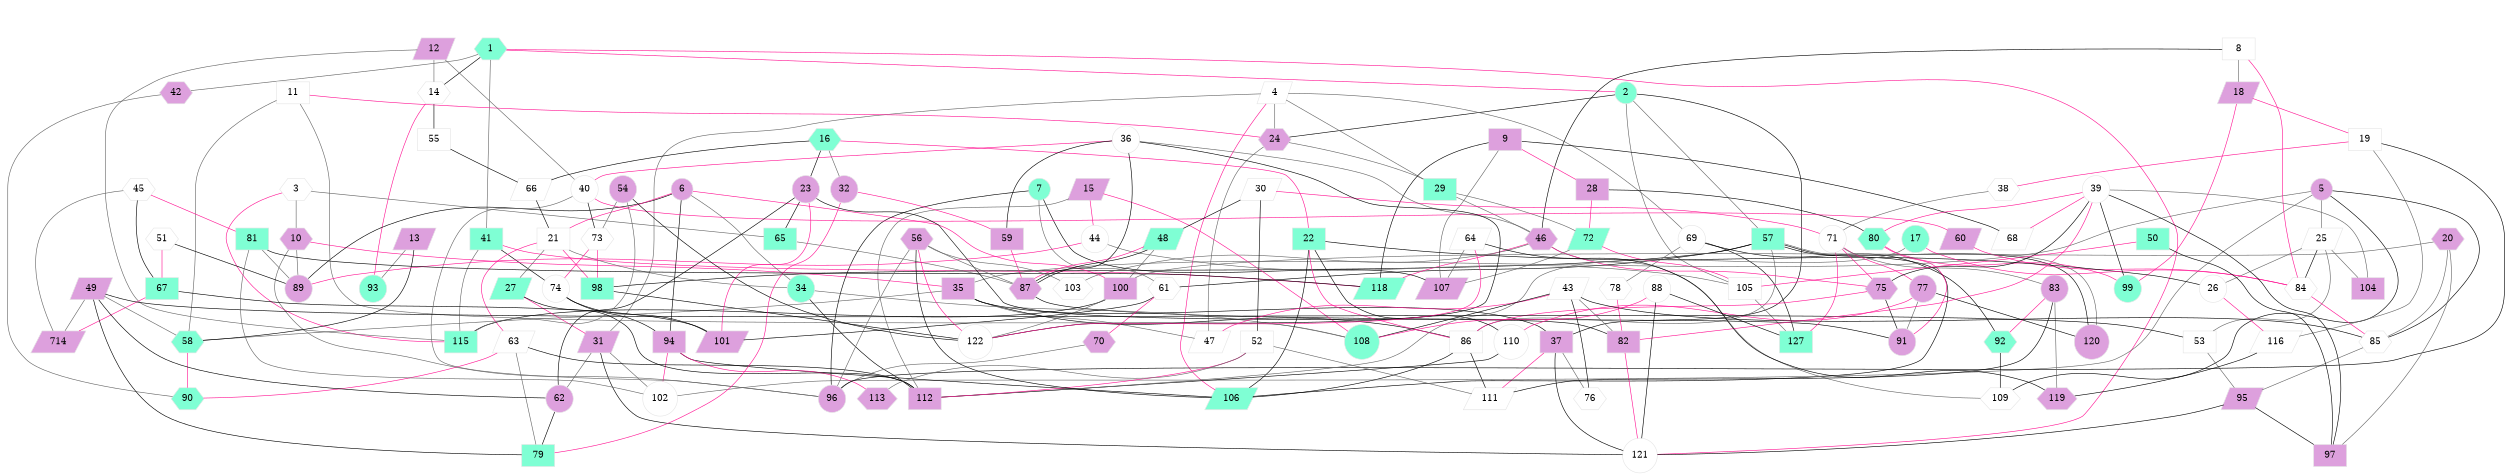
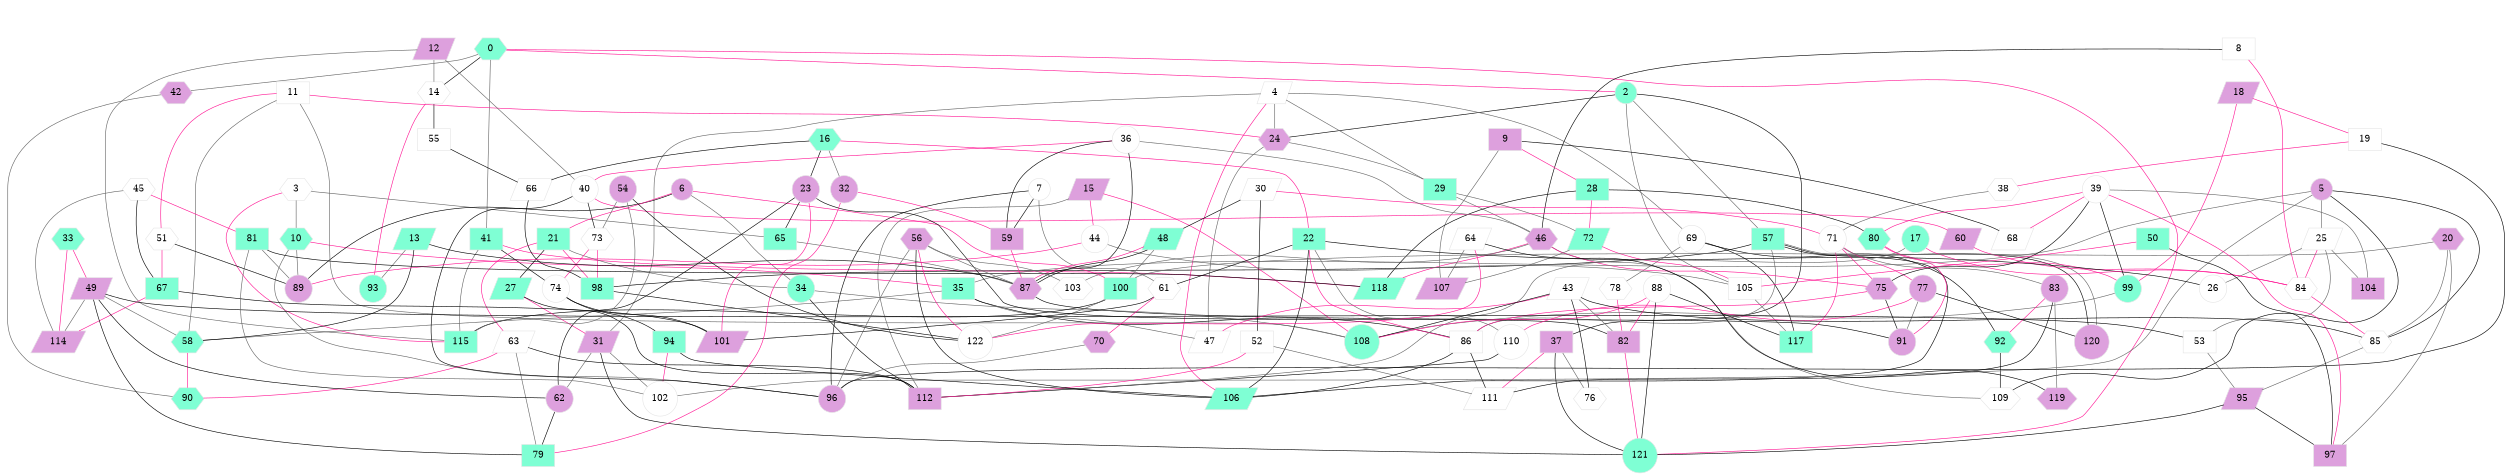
  graph {
    node [color=gray90 fillcolor=white shape=circle style=filled]
    edge [color=gray40]
-   1 [fillcolor=aquamarine shape=hexagon]
+   1 [fillcolor=aquamarine shape=hexagon label=0]
    2 [fillcolor=aquamarine]
    14 [shape=hexagon]
    41 [fillcolor=aquamarine shape=box]
    42 [fillcolor=plum shape=hexagon]
-   121
+   121 [fillcolor=aquamarine]
    24 [fillcolor=plum shape=hexagon]
    37 [fillcolor=plum shape=box]
    57 [fillcolor=aquamarine shape=box]
    105 [shape=box]
    93 [fillcolor=aquamarine]
    55 [shape=box]
    115 [fillcolor=aquamarine shape=box]
    118 [fillcolor=aquamarine shape=parallelogram]
    74
    90 [fillcolor=aquamarine shape=hexagon]
    29 [fillcolor=aquamarine shape=box]
    47 [shape=parallelogram]
    76 [shape=hexagon]
    111 [shape=parallelogram]
    106 [fillcolor=aquamarine shape=parallelogram]
    98 [fillcolor=aquamarine shape=box]
    86 [shape=box]
    120 [fillcolor=plum]
-   117 [fillcolor=aquamarine shape=box label=127]
+   117 [fillcolor=aquamarine shape=box]
    3 [shape=hexagon]
-   10 [fillcolor=plum shape=hexagon]
+   10 [fillcolor=aquamarine shape=hexagon]
    65 [fillcolor=aquamarine shape=box]
-   35 [fillcolor=plum shape=box]
+   35 [fillcolor=aquamarine shape=box]
    89 [fillcolor=plum]
    96 [fillcolor=plum]
    87 [fillcolor=plum shape=hexagon]
    4 [shape=parallelogram]
    31 [fillcolor=plum shape=parallelogram]
    69
    46 [fillcolor=plum shape=hexagon]
    72 [fillcolor=aquamarine shape=parallelogram]
    102
    62 [fillcolor=plum]
    78 [shape=hexagon]
    92 [fillcolor=aquamarine shape=hexagon]
    5 [fillcolor=plum]
    25 [shape=parallelogram]
    85 [shape=hexagon]
    109 [shape=hexagon]
    84 [shape=hexagon]
    26
    53 [shape=box]
    104 [fillcolor=plum shape=box]
    58 [fillcolor=aquamarine shape=hexagon]
    95 [fillcolor=plum shape=parallelogram]
    6 [fillcolor=plum]
-   21 [shape=box]
+   21 [fillcolor=aquamarine shape=box]
    34 [fillcolor=aquamarine]
-   94 [fillcolor=plum shape=box]
-   100 [fillcolor=plum shape=box]
+   94 [fillcolor=aquamarine shape=box]
+   100 [fillcolor=aquamarine shape=box]
    27 [fillcolor=aquamarine shape=parallelogram]
    63 [shape=parallelogram]
    108 [fillcolor=aquamarine]
    112 [fillcolor=plum shape=box]
-   113 [fillcolor=plum shape=hexagon]
    122
    61 [shape=hexagon]
-   7 [fillcolor=aquamarine]
+   7
    107 [fillcolor=plum shape=parallelogram]
    101 [fillcolor=plum shape=parallelogram]
    70 [fillcolor=plum shape=hexagon]
    8 [shape=box]
    18 [fillcolor=plum shape=parallelogram]
    19 [shape=box]
    99 [fillcolor=aquamarine]
    75 [fillcolor=plum shape=hexagon]
    103 [shape=hexagon]
    9 [fillcolor=plum shape=box]
-   28 [fillcolor=plum shape=box]
+   28 [fillcolor=aquamarine shape=box]
    68 [shape=parallelogram]
    80 [fillcolor=aquamarine shape=hexagon]
    11 [shape=box]
    51 [shape=hexagon]
    67 [fillcolor=aquamarine shape=box]
    12 [fillcolor=plum shape=parallelogram]
    40
    60 [fillcolor=plum shape=parallelogram]
    73 [shape=hexagon]
-   13 [fillcolor=plum shape=parallelogram]
+   13 [fillcolor=aquamarine shape=parallelogram]
    91 [fillcolor=plum]
    66 [shape=parallelogram]
    15 [fillcolor=plum shape=parallelogram]
    44
    16 [fillcolor=aquamarine shape=hexagon]
    22 [fillcolor=aquamarine shape=box]
    23 [fillcolor=plum]
    32 [fillcolor=plum]
    110
    82 [fillcolor=plum shape=box]
    59 [fillcolor=plum shape=box]
    79 [fillcolor=aquamarine shape=box]
    17 [fillcolor=aquamarine]
    38 [shape=hexagon]
-   116 [shape=parallelogram]
    71
    119 [fillcolor=plum shape=hexagon]
    20 [fillcolor=plum shape=hexagon]
    97 [fillcolor=plum shape=box]
    30 [shape=parallelogram]
    48 [fillcolor=aquamarine shape=parallelogram]
    52 [shape=box]
    77 [fillcolor=plum]
    83 [fillcolor=plum]
+   33 [fillcolor=aquamarine shape=hexagon]
    49 [fillcolor=plum shape=parallelogram]
-   114 [fillcolor=plum shape=parallelogram label=714]
+   114 [fillcolor=plum shape=parallelogram]
    36
    39
    43 [shape=parallelogram]
    45 [shape=hexagon]
    81 [fillcolor=aquamarine shape=box]
    50 [fillcolor=aquamarine shape=box]
    54 [fillcolor=plum]
    56 [fillcolor=plum shape=hexagon]
    64 [shape=parallelogram]
    88
    1 -- 2 [color=deeppink]
    1 -- 14 [color=black]
    1 -- 41
    1 -- 42
    1 -- 121 [color=deeppink]
    2 -- 24 [color=black]
    2 -- 37 [color=black]
    2 -- 57
    2 -- 105
    14 -- 93 [color=deeppink]
    14 -- 55 [color=black]
    41 -- 115
    41 -- 118 [color=deeppink]
    41 -- 74 [color=black]
    42 -- 90
    24 -- 29
    24 -- 47
    37 -- 121 [color=black]
    37 -- 76
    37 -- 111 [color=deeppink]
    57 -- 106 [color=black]
    57 -- 98 [color=black]
    57 -- 86
    57 -- 120 [color=black]
    57 -- 120
    105 -- 117
    55 -- 66 [color=black]
    74 -- 94 [color=black]
    74 -- 101 [color=black]
    29 -- 46
    29 -- 72
    98 -- 122 [color=black]
    86 -- 111 [color=black]
    86 -- 106 [color=black]
    3 -- 115 [color=deeppink]
    3 -- 10
    3 -- 65
    10 -- 35 [color=deeppink]
    10 -- 89
    10 -- 96
    65 -- 87
-   35 -- 37 [color=black]
    35 -- 47
    35 -- 86 [color=black]
    35 -- 58
    87 -- 91 [color=black]
    4 -- 24
    4 -- 29
    4 -- 106 [color=deeppink]
    4 -- 31
    4 -- 69
    31 -- 121 [color=black]
    31 -- 102
    31 -- 62
    69 -- 117 [color=black]
    69 -- 78
    69 -- 92 [color=black]
    46 -- 118 [color=deeppink]
    46 -- 109
    46 -- 75 [color=deeppink]
    46 -- 103
    72 -- 105 [color=deeppink]
    72 -- 107
    62 -- 79 [color=black]
    78 -- 82 [color=deeppink]
    92 -- 109 [color=black]
    5 -- 35
    5 -- 102
    5 -- 25
    5 -- 85 [color=black]
    5 -- 109 [color=black]
-   25 -- 84 [color=black]
+   25 -- 84 [color=deeppink]
    25 -- 26
    25 -- 53
    25 -- 104
    85 -- 95
    84 -- 85 [color=deeppink]
-   26 -- 116 [color=deeppink]
    53 -- 95
    58 -- 90 [color=deeppink]
    95 -- 121 [color=black]
    95 -- 97 [color=black]
    6 -- 89 [color=black]
    6 -- 21 [color=deeppink]
    6 -- 34
-   6 -- 94 [color=black]
    6 -- 100 [color=deeppink]
    21 -- 98 [color=deeppink]
    21 -- 34
-   21 -- 27
+   21 -- 27 [color=black]
    21 -- 63 [color=deeppink]
    34 -- 108
    34 -- 112 [color=black]
    94 -- 106 [color=black]
    94 -- 102 [color=deeppink]
-   94 -- 113 [color=deeppink]
    100 -- 115 [color=black]
    100 -- 122
    27 -- 31 [color=deeppink]
    27 -- 112 [color=black]
    63 -- 90 [color=deeppink]
    63 -- 112 [color=black]
    63 -- 79
    61 -- 101 [color=black]
    61 -- 70 [color=deeppink]
    7 -- 96 [color=black]
    7 -- 61
-   7 -- 107 [color=black]
+   7 -- 59 [color=black]
    70 -- 96
    8 -- 46 [color=black]
    8 -- 84 [color=deeppink]
-   8 -- 18
    18 -- 19 [color=deeppink]
    18 -- 99 [color=deeppink]
    19 -- 96 [color=black]
    19 -- 38 [color=deeppink]
-   19 -- 116
+   99 -- 108
    75 -- 86 [color=deeppink]
    75 -- 91 [color=black]
-   9 -- 118 [color=black]
+   28 -- 118 [color=black]
    9 -- 107
    9 -- 28 [color=deeppink]
    9 -- 68 [color=black]
    28 -- 72 [color=deeppink]
    28 -- 80 [color=black]
    80 -- 99 [color=deeppink]
    80 -- 91 [color=deeppink]
    11 -- 24 [color=deeppink]
    11 -- 58
    11 -- 108
+   11 -- 51 [color=deeppink]
    51 -- 89 [color=black]
    51 -- 67 [color=deeppink]
    67 -- 101 [color=black]
    67 -- 114 [color=deeppink]
    12 -- 14
    12 -- 115
    12 -- 40
-   40 -- 96
+   40 -- 96 [color=black]
    40 -- 60 [color=deeppink]
    40 -- 73 [color=black]
    60 -- 84 [color=deeppink]
    73 -- 74 [color=deeppink]
    73 -- 98 [color=deeppink]
    13 -- 93
+   13 -- 87 [color=black]
    13 -- 58 [color=black]
-   66 -- 21 [color=black]
+   66 -- 98 [color=black]
    15 -- 108 [color=deeppink]
    15 -- 112
    15 -- 44 [color=deeppink]
    44 -- 105
    44 -- 89 [color=deeppink]
    16 -- 66 [color=black]
    16 -- 22 [color=deeppink]
    16 -- 23 [color=black]
    16 -- 32
    22 -- 106 [color=black]
    22 -- 86 [color=deeppink]
    22 -- 26 [color=black]
-   57 -- 61 [color=black]
-   22 -- 110 [color=black]
+   22 -- 61 [color=black]
+   22 -- 110
    23 -- 65 [color=black]
    23 -- 62 [color=black]
    23 -- 101 [color=deeppink]
    23 -- 82 [color=black]
    32 -- 59 [color=deeppink]
    32 -- 79 [color=deeppink]
    110 -- 112 [color=black]
    82 -- 121 [color=deeppink]
    59 -- 87 [color=deeppink]
    17 -- 84 [color=deeppink]
    17 -- 112
    38 -- 71
-   116 -- 119 [color=black]
    71 -- 117 [color=deeppink]
    71 -- 75 [color=deeppink]
    71 -- 77 [color=deeppink]
    71 -- 83
    20 -- 85
    20 -- 100
    20 -- 97
    30 -- 71 [color=deeppink]
    30 -- 48 [color=black]
    30 -- 52 [color=black]
    48 -- 87 [color=deeppink]
    48 -- 87 [color=black]
    48 -- 100
    52 -- 111
    52 -- 112 [color=deeppink]
-   52 -- 113
    77 -- 120 [color=black]
    77 -- 91
    77 -- 110 [color=deeppink]
    83 -- 111 [color=black]
    83 -- 92 [color=deeppink]
    83 -- 119
+   33 -- 49 [color=deeppink]
+   33 -- 114 [color=deeppink]
    49 -- 62 [color=black]
    49 -- 53 [color=black]
    49 -- 58
    49 -- 79 [color=black]
    49 -- 114
    36 -- 87 [color=black]
    36 -- 46
-   36 -- 122 [color=black]
    36 -- 40 [color=deeppink]
    36 -- 59 [color=black]
    39 -- 104
    39 -- 99 [color=black]
    39 -- 75 [color=black]
    39 -- 68 [color=deeppink]
    39 -- 80 [color=deeppink]
-   39 -- 82 [color=deeppink]
-   39 -- 97 [color=black]
+   88 -- 82 [color=deeppink]
+   39 -- 97 [color=deeppink]
    43 -- 47 [color=deeppink]
    43 -- 76 [color=black]
    43 -- 85 [color=black]
    43 -- 108 [color=black]
    43 -- 82
    45 -- 67 [color=black]
    45 -- 114
    45 -- 81 [color=deeppink]
    81 -- 118 [color=black]
    81 -- 89
    81 -- 102
    50 -- 105 [color=deeppink]
    50 -- 97 [color=black]
    54 -- 115
    54 -- 122 [color=black]
    54 -- 73
    56 -- 106 [color=black]
    56 -- 96
    56 -- 87
    56 -- 122 [color=deeppink]
    56 -- 103
    64 -- 122 [color=deeppink]
    64 -- 107
    64 -- 119 [color=black]
    88 -- 121 [color=black]
    88 -- 117 [color=black]
    88 -- 108 [color=deeppink]
  }
